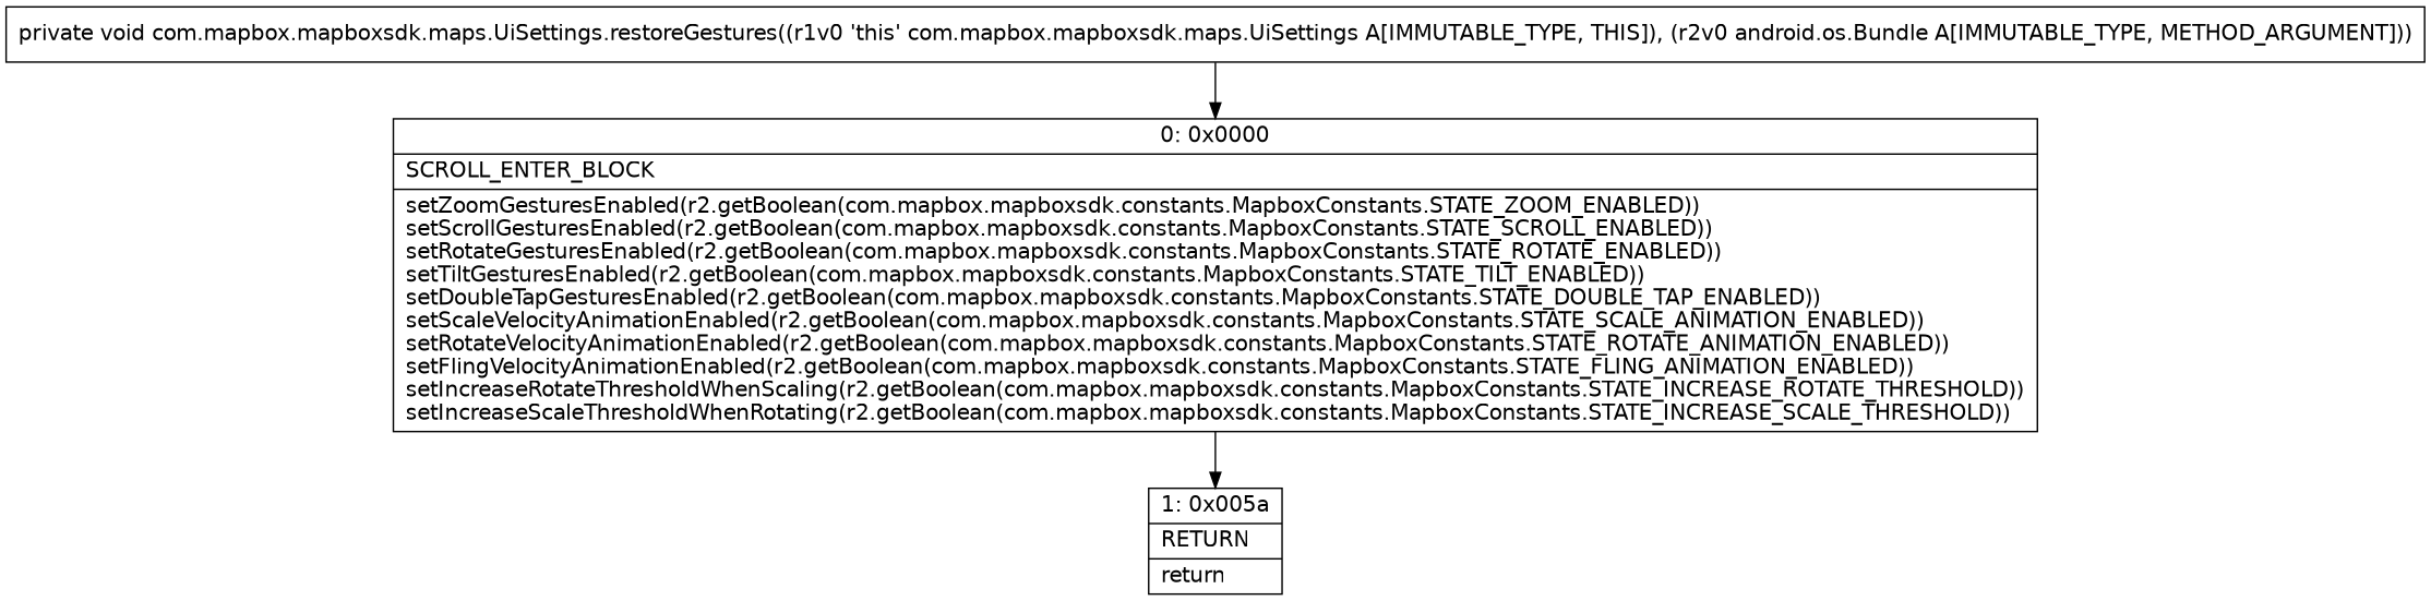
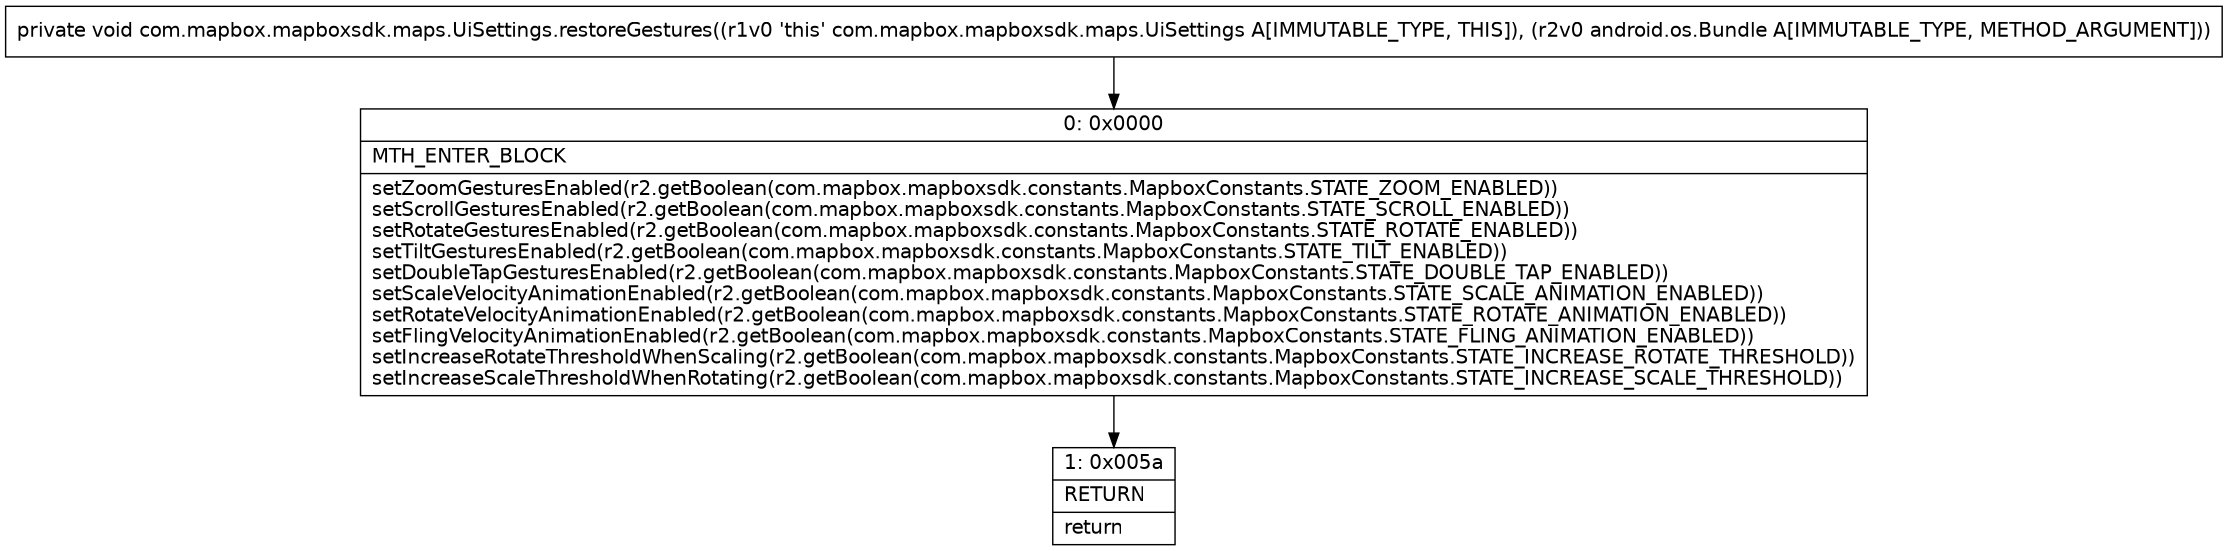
  digraph {
    fontname="DejaVu Sans"
    node [shape=record fontname="DejaVu Sans"]
    edge [fontname="DejaVu Sans"]
-   n1 [label="{0\:\ 0x0000|SCROLL_ENTER_BLOCK\l|setZoomGesturesEnabled(r2.getBoolean(com.mapbox.mapboxsdk.constants.MapboxConstants.STATE_ZOOM_ENABLED))\lsetScrollGesturesEnabled(r2.getBoolean(com.mapbox.mapboxsdk.constants.MapboxConstants.STATE_SCROLL_ENABLED))\lsetRotateGesturesEnabled(r2.getBoolean(com.mapbox.mapboxsdk.constants.MapboxConstants.STATE_ROTATE_ENABLED))\lsetTiltGesturesEnabled(r2.getBoolean(com.mapbox.mapboxsdk.constants.MapboxConstants.STATE_TILT_ENABLED))\lsetDoubleTapGesturesEnabled(r2.getBoolean(com.mapbox.mapboxsdk.constants.MapboxConstants.STATE_DOUBLE_TAP_ENABLED))\lsetScaleVelocityAnimationEnabled(r2.getBoolean(com.mapbox.mapboxsdk.constants.MapboxConstants.STATE_SCALE_ANIMATION_ENABLED))\lsetRotateVelocityAnimationEnabled(r2.getBoolean(com.mapbox.mapboxsdk.constants.MapboxConstants.STATE_ROTATE_ANIMATION_ENABLED))\lsetFlingVelocityAnimationEnabled(r2.getBoolean(com.mapbox.mapboxsdk.constants.MapboxConstants.STATE_FLING_ANIMATION_ENABLED))\lsetIncreaseRotateThresholdWhenScaling(r2.getBoolean(com.mapbox.mapboxsdk.constants.MapboxConstants.STATE_INCREASE_ROTATE_THRESHOLD))\lsetIncreaseScaleThresholdWhenRotating(r2.getBoolean(com.mapbox.mapboxsdk.constants.MapboxConstants.STATE_INCREASE_SCALE_THRESHOLD))\l}"]
+   n1 [label="{0\:\ 0x0000|MTH_ENTER_BLOCK\l|setZoomGesturesEnabled(r2.getBoolean(com.mapbox.mapboxsdk.constants.MapboxConstants.STATE_ZOOM_ENABLED))\lsetScrollGesturesEnabled(r2.getBoolean(com.mapbox.mapboxsdk.constants.MapboxConstants.STATE_SCROLL_ENABLED))\lsetRotateGesturesEnabled(r2.getBoolean(com.mapbox.mapboxsdk.constants.MapboxConstants.STATE_ROTATE_ENABLED))\lsetTiltGesturesEnabled(r2.getBoolean(com.mapbox.mapboxsdk.constants.MapboxConstants.STATE_TILT_ENABLED))\lsetDoubleTapGesturesEnabled(r2.getBoolean(com.mapbox.mapboxsdk.constants.MapboxConstants.STATE_DOUBLE_TAP_ENABLED))\lsetScaleVelocityAnimationEnabled(r2.getBoolean(com.mapbox.mapboxsdk.constants.MapboxConstants.STATE_SCALE_ANIMATION_ENABLED))\lsetRotateVelocityAnimationEnabled(r2.getBoolean(com.mapbox.mapboxsdk.constants.MapboxConstants.STATE_ROTATE_ANIMATION_ENABLED))\lsetFlingVelocityAnimationEnabled(r2.getBoolean(com.mapbox.mapboxsdk.constants.MapboxConstants.STATE_FLING_ANIMATION_ENABLED))\lsetIncreaseRotateThresholdWhenScaling(r2.getBoolean(com.mapbox.mapboxsdk.constants.MapboxConstants.STATE_INCREASE_ROTATE_THRESHOLD))\lsetIncreaseScaleThresholdWhenRotating(r2.getBoolean(com.mapbox.mapboxsdk.constants.MapboxConstants.STATE_INCREASE_SCALE_THRESHOLD))\l}"]
    n2 [label="{1\:\ 0x005a|RETURN\l|return\l}"]
    n3 [label="{private void com.mapbox.mapboxsdk.maps.UiSettings.restoreGestures((r1v0 'this' com.mapbox.mapboxsdk.maps.UiSettings A[IMMUTABLE_TYPE, THIS]), (r2v0 android.os.Bundle A[IMMUTABLE_TYPE, METHOD_ARGUMENT])) }"]
    n1 -> n2
    n3 -> n1
  }
